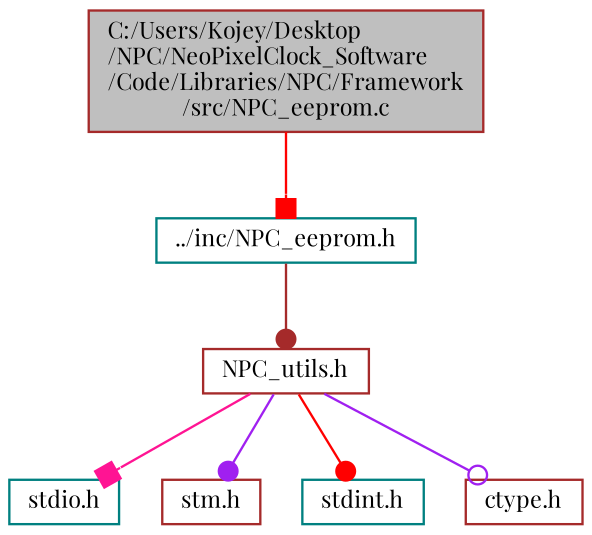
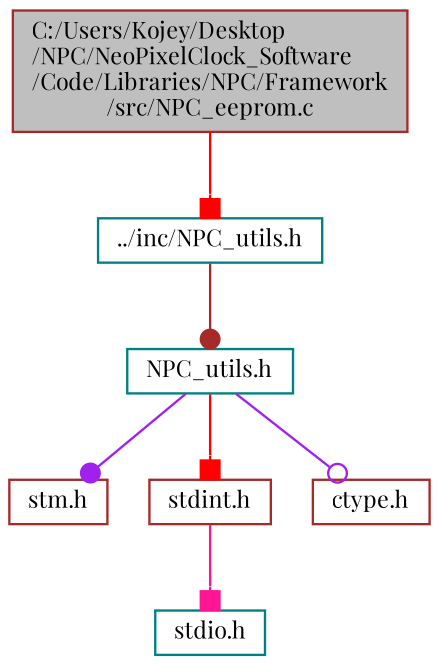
  digraph {
    fontname="Playfair Display"
    node [color=teal fillcolor=white fontname="Playfair Display" fontsize=10 shape=record style=filled]
    edge [arrowhead=box color=red fontname="Playfair Display" fontsize=10 labelfontname=Helvetica labelfontsize=10 style=solid]
    n1 [color=brown fillcolor=grey75 fontcolor=black height=0.2 label="C:/Users/Kojey/Desktop\l/NPC/NeoPixelClock_Software\l/Code/Libraries/NPC/Framework\l/src/NPC_eeprom.c" width=0.4]
-   n2 [height=0.2 label="../inc/NPC_eeprom.h" width=0.4]
-   n3 [color=brown height=0.2 label="NPC_utils.h" width=0.4]
+   n2 [height=0.2 label="../inc/NPC_utils.h" width=0.4]
+   n3 [height=0.2 label="NPC_utils.h" width=0.4]
    n4 [height=0.2 label="stdio.h" width=0.4]
    n5 [color=brown height=0.2 label="stm.h" width=0.4]
-   n6 [height=0.2 label="stdint.h" width=0.4]
+   n6 [color=brown height=0.2 label="stdint.h" width=0.4]
    n7 [color=brown height=0.2 label="ctype.h" width=0.4]
    n1 -> n2
    n2 -> n3 [arrowhead=dot color=brown]
-   n3 -> n4 [color=deeppink]
+   n6 -> n4 [color=deeppink]
    n3 -> n5 [arrowhead=dot color=purple]
-   n3 -> n6 [arrowhead=dot]
+   n3 -> n6
    n3 -> n7 [arrowhead=odot color=purple]
  }
